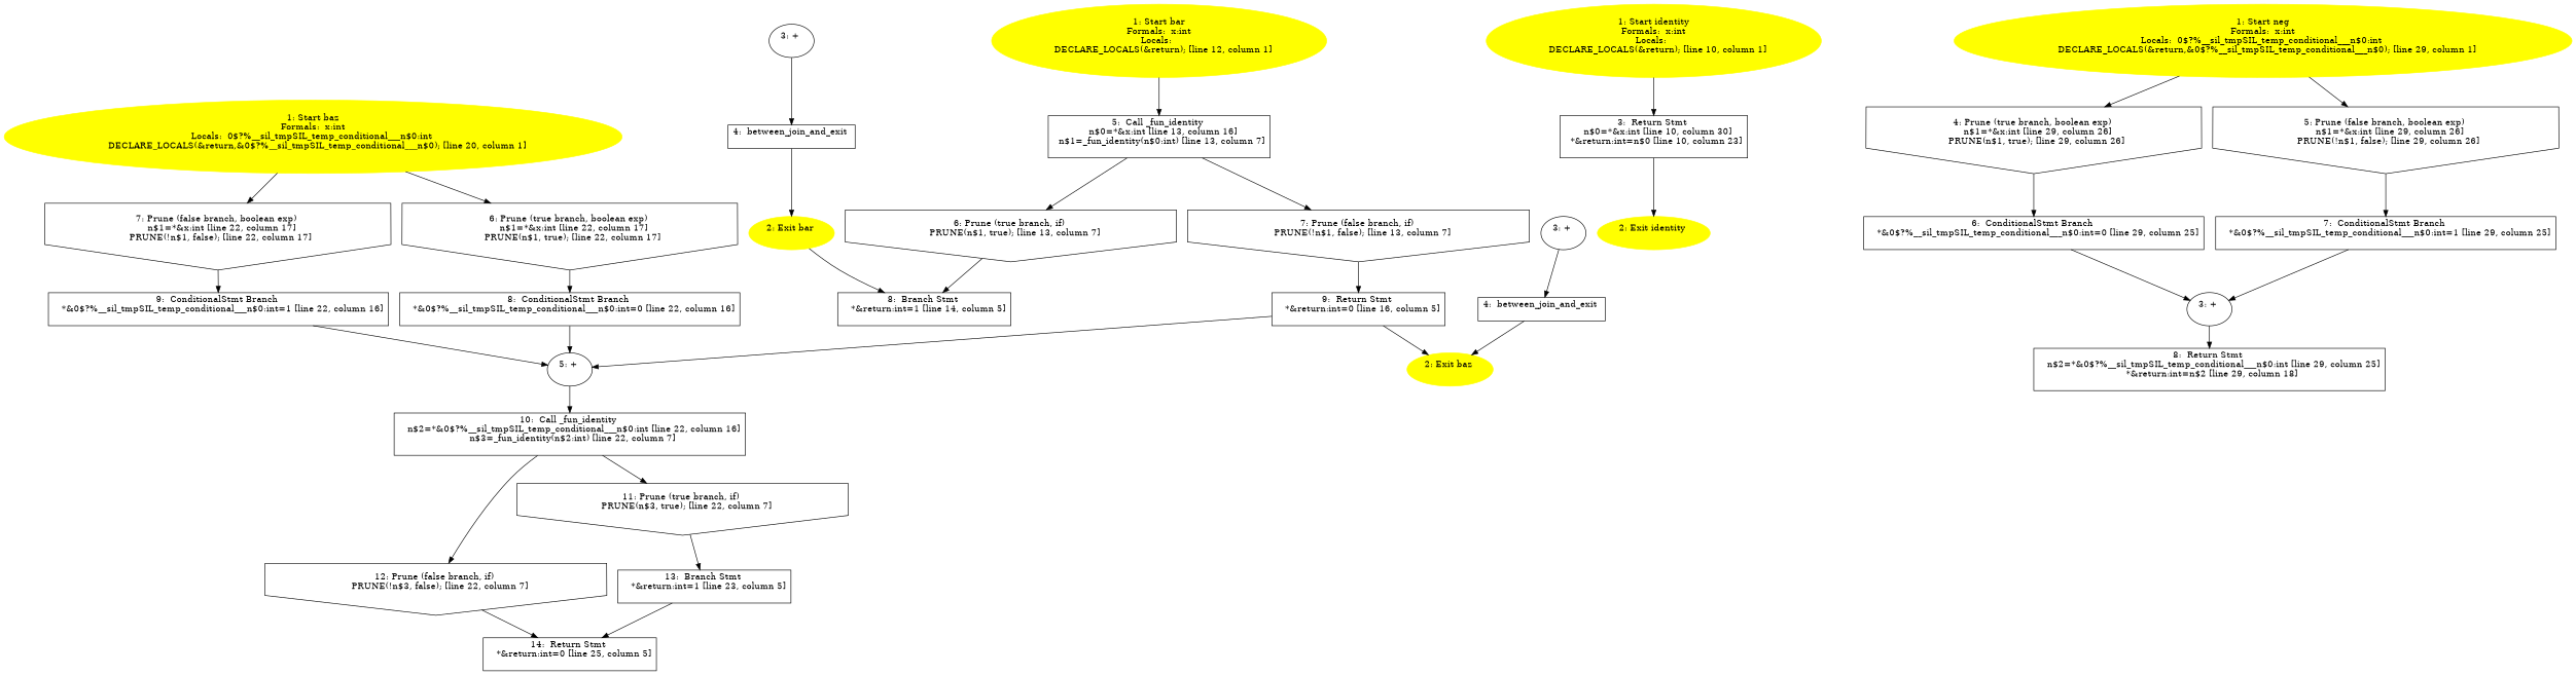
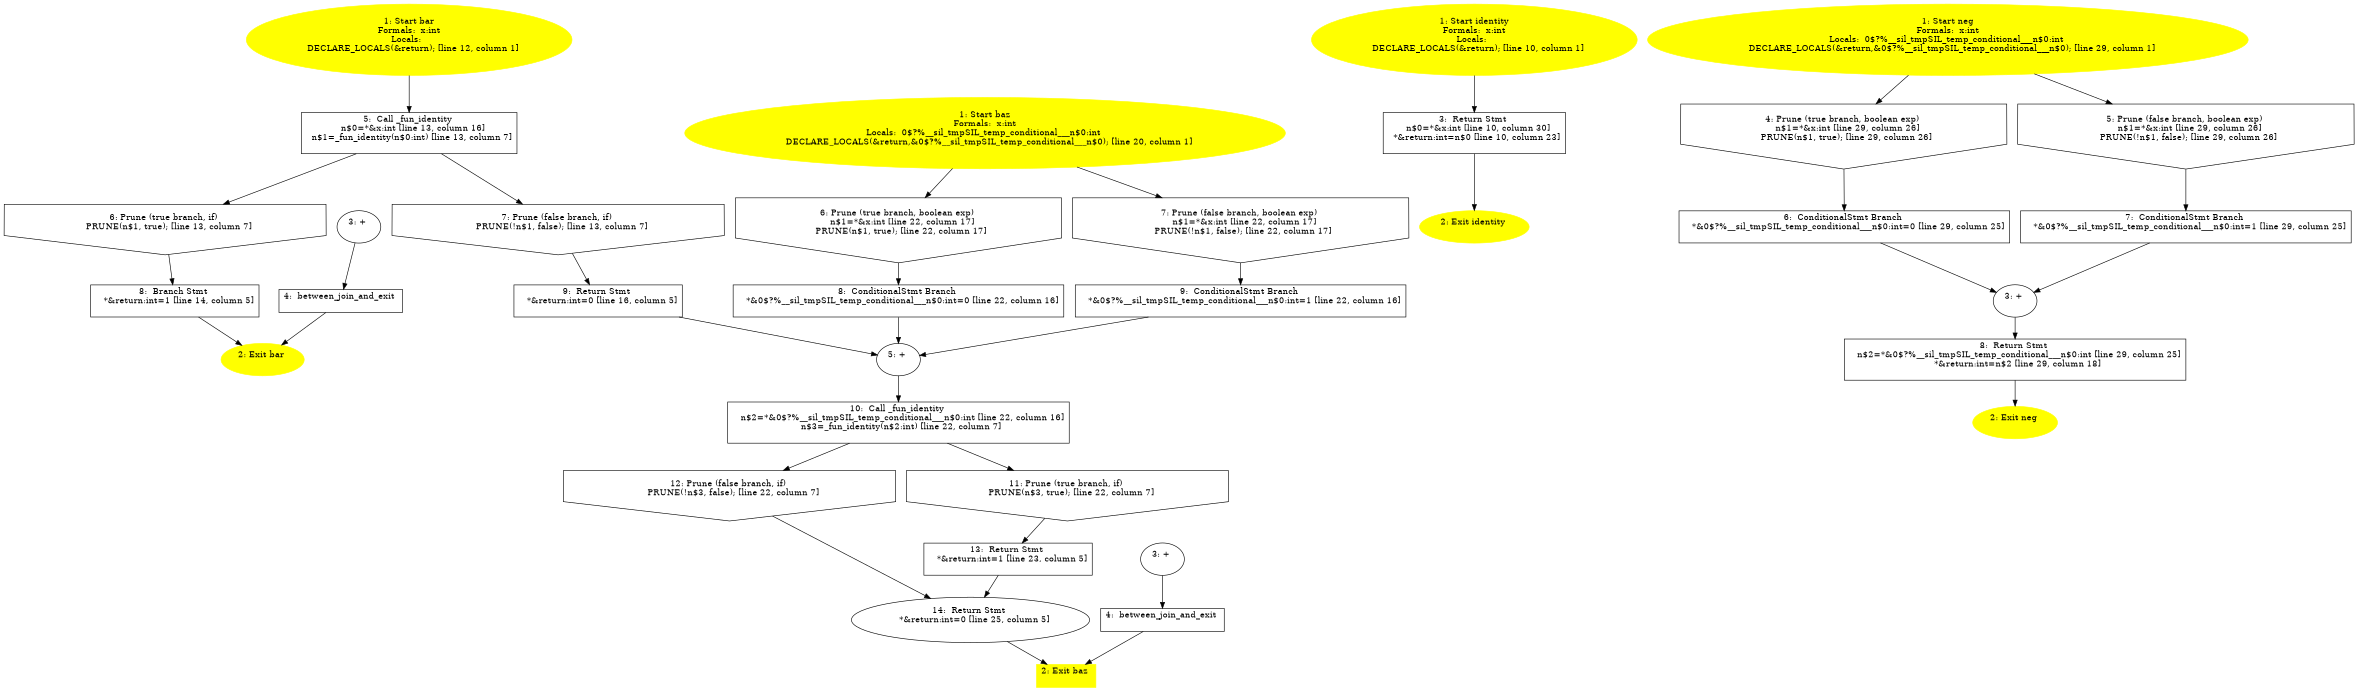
  digraph {
    node [shape=box]
    n1 [color=yellow label="1: Start bar\nFormals:  x:int\nLocals:  \n   DECLARE_LOCALS(&return); [line 12, column 1]\n " style=filled shape=""]
    n2 [label="5:  Call _fun_identity \n   n$0=*&x:int [line 13, column 16]\n  n$1=_fun_identity(n$0:int) [line 13, column 7]\n "]
    n3 [label="6: Prune (true branch, if) \n   PRUNE(n$1, true); [line 13, column 7]\n " shape=invhouse]
    n4 [label="7: Prune (false branch, if) \n   PRUNE(!n$1, false); [line 13, column 7]\n " shape=invhouse]
    n5 [label="8:  Branch Stmt \n   *&return:int=1 [line 14, column 5]\n "]
    n6 [label="9:  Return Stmt \n   *&return:int=0 [line 16, column 5]\n "]
    n7 [color=yellow label="2: Exit bar \n  " style=filled shape=""]
    n8 [label="3: + \n  " shape=""]
    n9 [label="4:  between_join_and_exit \n  "]
    n10 [label="5: + \n  " shape=""]
    n11 [color=yellow label="1: Start baz\nFormals:  x:int\nLocals:  0$?%__sil_tmpSIL_temp_conditional___n$0:int \n   DECLARE_LOCALS(&return,&0$?%__sil_tmpSIL_temp_conditional___n$0); [line 20, column 1]\n " style=filled shape=""]
    n12 [label="6: Prune (true branch, boolean exp) \n   n$1=*&x:int [line 22, column 17]\n  PRUNE(n$1, true); [line 22, column 17]\n " shape=invhouse]
    n13 [label="7: Prune (false branch, boolean exp) \n   n$1=*&x:int [line 22, column 17]\n  PRUNE(!n$1, false); [line 22, column 17]\n " shape=invhouse]
    n14 [label="8:  ConditionalStmt Branch \n   *&0$?%__sil_tmpSIL_temp_conditional___n$0:int=0 [line 22, column 16]\n "]
    n15 [label="9:  ConditionalStmt Branch \n   *&0$?%__sil_tmpSIL_temp_conditional___n$0:int=1 [line 22, column 16]\n "]
-   n16 [color=yellow label="2: Exit baz \n  " style=filled shape=""]
+   n16 [color=yellow label="2: Exit baz \n  " style=filled]
    n17 [label="3: + \n  " shape=""]
    n18 [label="4:  between_join_and_exit \n  "]
    n19 [label="10:  Call _fun_identity \n   n$2=*&0$?%__sil_tmpSIL_temp_conditional___n$0:int [line 22, column 16]\n  n$3=_fun_identity(n$2:int) [line 22, column 7]\n "]
    n20 [label="11: Prune (true branch, if) \n   PRUNE(n$3, true); [line 22, column 7]\n " shape=invhouse]
    n21 [label="12: Prune (false branch, if) \n   PRUNE(!n$3, false); [line 22, column 7]\n " shape=invhouse]
-   n22 [label="13:  Branch Stmt \n   *&return:int=1 [line 23, column 5]\n "]
-   n23 [label="14:  Return Stmt \n   *&return:int=0 [line 25, column 5]\n "]
+   n22 [label="13:  Return Stmt \n   *&return:int=1 [line 23, column 5]\n "]
+   n23 [label="14:  Return Stmt \n   *&return:int=0 [line 25, column 5]\n " shape=ellipse]
    n24 [color=yellow label="1: Start identity\nFormals:  x:int\nLocals:  \n   DECLARE_LOCALS(&return); [line 10, column 1]\n " style=filled shape=""]
    n25 [label="3:  Return Stmt \n   n$0=*&x:int [line 10, column 30]\n  *&return:int=n$0 [line 10, column 23]\n "]
    n26 [color=yellow label="2: Exit identity \n  " style=filled shape=""]
    n27 [color=yellow label="1: Start neg\nFormals:  x:int\nLocals:  0$?%__sil_tmpSIL_temp_conditional___n$0:int \n   DECLARE_LOCALS(&return,&0$?%__sil_tmpSIL_temp_conditional___n$0); [line 29, column 1]\n " style=filled shape=""]
    n28 [label="4: Prune (true branch, boolean exp) \n   n$1=*&x:int [line 29, column 26]\n  PRUNE(n$1, true); [line 29, column 26]\n " shape=invhouse]
    n29 [label="5: Prune (false branch, boolean exp) \n   n$1=*&x:int [line 29, column 26]\n  PRUNE(!n$1, false); [line 29, column 26]\n " shape=invhouse]
    n30 [label="6:  ConditionalStmt Branch \n   *&0$?%__sil_tmpSIL_temp_conditional___n$0:int=0 [line 29, column 25]\n "]
    n31 [label="7:  ConditionalStmt Branch \n   *&0$?%__sil_tmpSIL_temp_conditional___n$0:int=1 [line 29, column 25]\n "]
    n32 [label="3: + \n  " shape=""]
+   n33 [color=yellow label="2: Exit neg \n  " style=filled shape=""]
    n34 [label="8:  Return Stmt \n   n$2=*&0$?%__sil_tmpSIL_temp_conditional___n$0:int [line 29, column 25]\n  *&return:int=n$2 [line 29, column 18]\n "]
    n1 -> n2
    n2 -> n3
    n2 -> n4
    n3 -> n5
    n4 -> n6
-   n7 -> n5
+   n5 -> n7
    n6 -> n10
    n8 -> n9
    n9 -> n7
    n10 -> n19
    n11 -> n12
    n11 -> n13
    n12 -> n14
    n13 -> n15
    n14 -> n10
    n15 -> n10
    n17 -> n18
    n18 -> n16
    n19 -> n20
    n19 -> n21
    n20 -> n22
    n21 -> n23
    n22 -> n23
-   n6 -> n16
+   n23 -> n16
    n24 -> n25
    n25 -> n26
    n27 -> n28
    n27 -> n29
    n28 -> n30
    n29 -> n31
    n30 -> n32
    n31 -> n32
    n32 -> n34
+   n34 -> n33
  }
